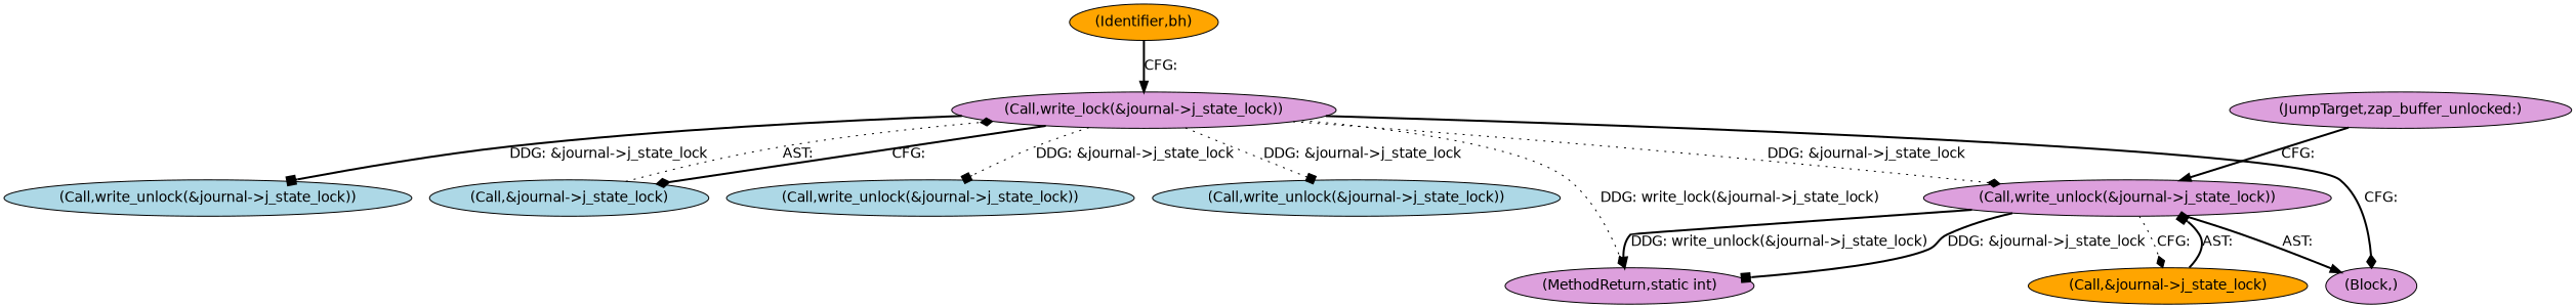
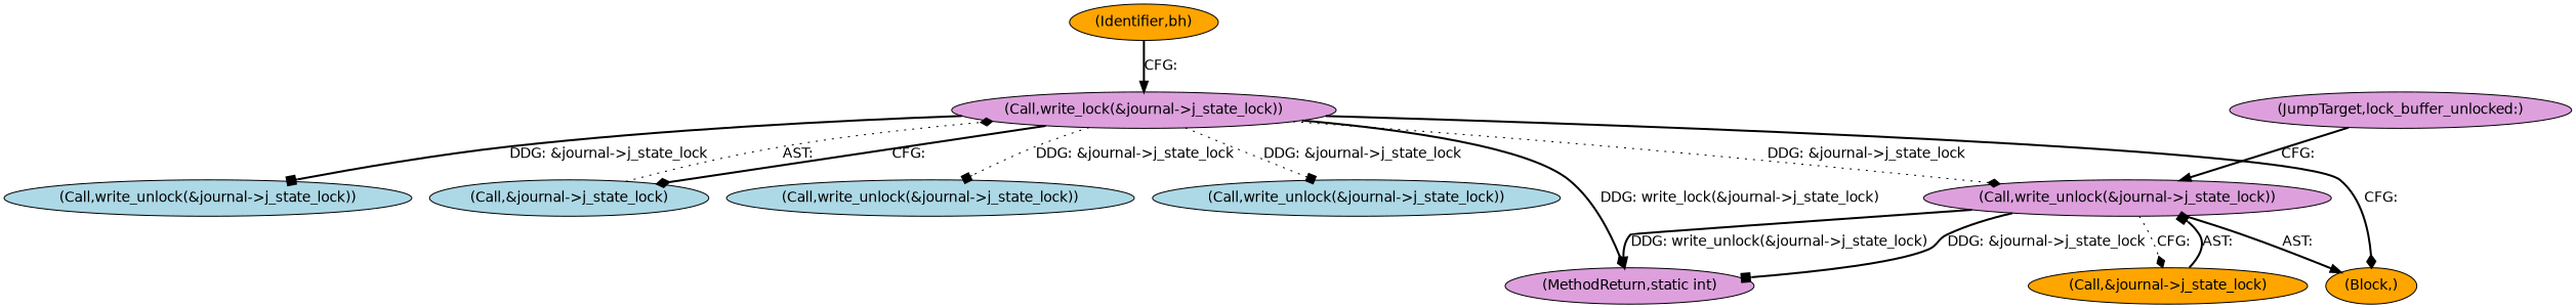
  digraph {
    fontname="DejaVu Sans"
    node [fillcolor=plum fontname="DejaVu Sans" style=filled]
    edge [arrowhead=diamond fontname="DejaVu Sans" style=bold]
    n1 [label="(Call,write_unlock(&journal->j_state_lock))"]
-   n2 [label="(Block,)"]
+   n2 [fillcolor=orange label="(Block,)"]
    n3 [fillcolor=orange label="(Call,&journal->j_state_lock)"]
    n4 [label="(MethodReturn,static int)"]
    n5 [label="(Call,write_lock(&journal->j_state_lock))"]
    n6 [fillcolor=lightblue label="(Call,write_unlock(&journal->j_state_lock))"]
    n7 [fillcolor=lightblue label="(Call,&journal->j_state_lock)"]
    n8 [fillcolor=lightblue label="(Call,write_unlock(&journal->j_state_lock))"]
    n9 [fillcolor=lightblue label="(Call,write_unlock(&journal->j_state_lock))"]
-   n10 [label="(JumpTarget,zap_buffer_unlocked:)"]
+   n10 [label="(JumpTarget,lock_buffer_unlocked:)"]
    n11 [fillcolor=orange label="(Identifier,bh)"]
    n1 -> n2 [arrowhead=normal label="AST: "]
    n1 -> n3 [label="CFG: " style=dotted]
    n1 -> n4 [arrowhead=normal label="DDG: write_unlock(&journal->j_state_lock)"]
    n1 -> n4 [arrowhead=box label="DDG: &journal->j_state_lock"]
    n3 -> n1 [arrowhead=box label="AST: "]
    n5 -> n1 [label="DDG: &journal->j_state_lock" style=dotted]
    n5 -> n2 [label="CFG: "]
-   n5 -> n4 [label="DDG: write_lock(&journal->j_state_lock)" style=dotted]
+   n5 -> n4 [label="DDG: write_lock(&journal->j_state_lock)"]
    n5 -> n6 [arrowhead=box label="DDG: &journal->j_state_lock"]
    n5 -> n7 [label="CFG: "]
    n5 -> n8 [arrowhead=box label="DDG: &journal->j_state_lock" style=dotted]
    n5 -> n9 [arrowhead=box label="DDG: &journal->j_state_lock" style=dotted]
    n7 -> n5 [label="AST: " style=dotted]
    n10 -> n1 [arrowhead=normal label="CFG: "]
    n11 -> n5 [arrowhead=normal label="CFG: "]
  }
